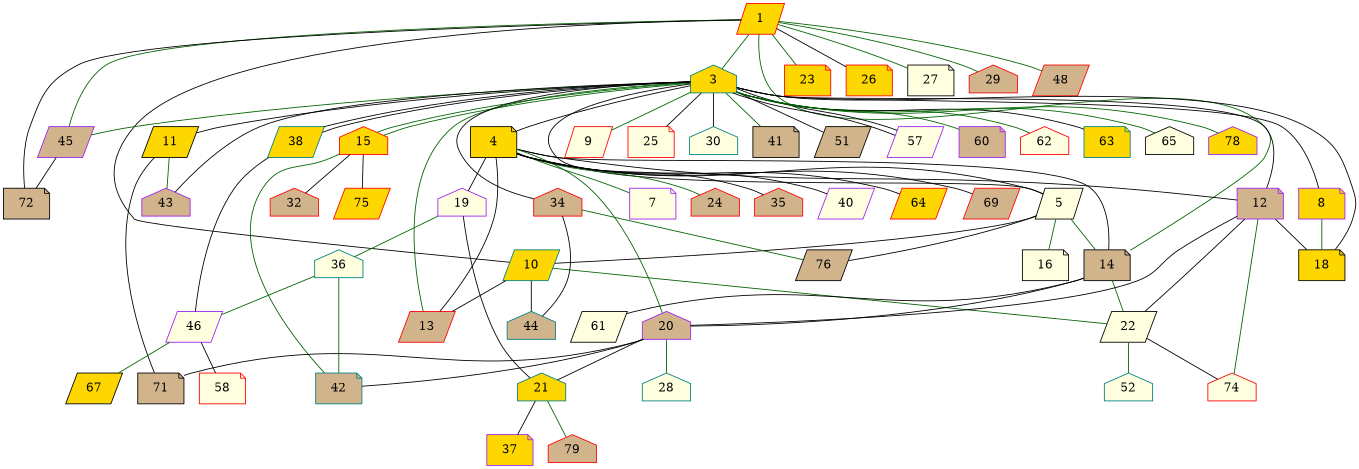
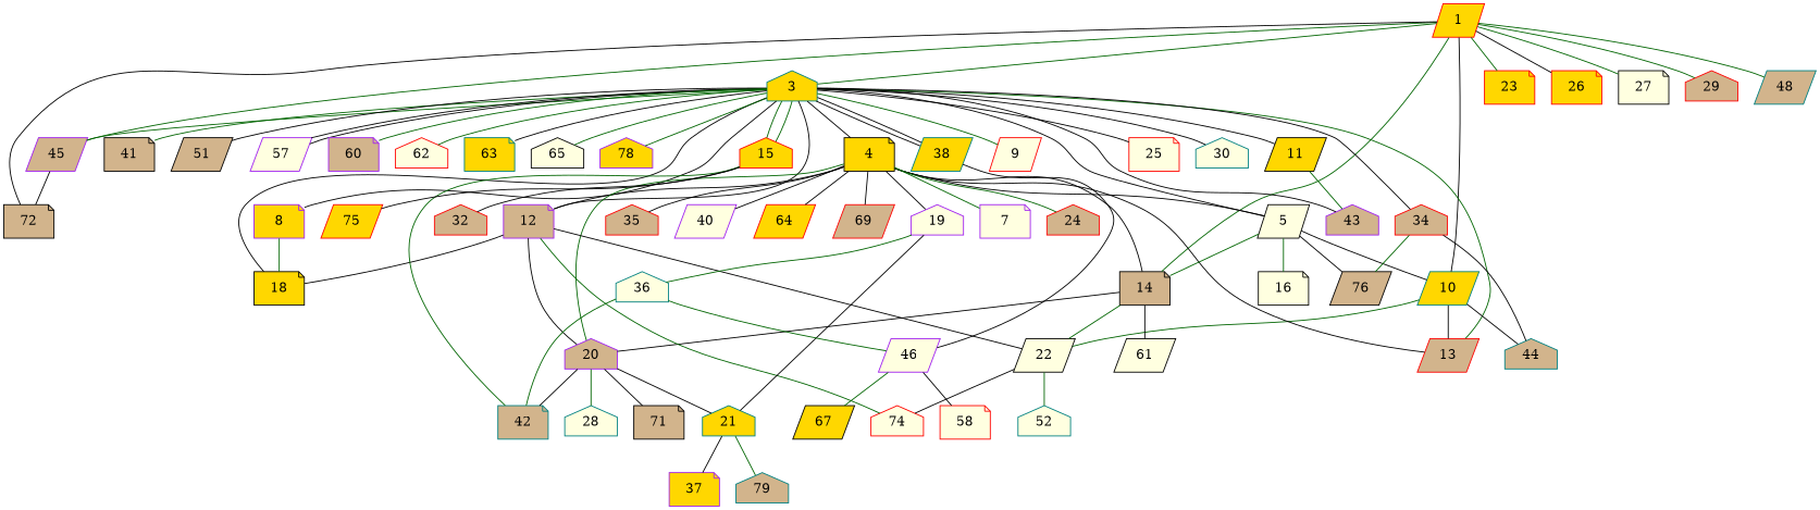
  graph {
    node [color=red fillcolor=tan shape=house style=filled]
    edge [color=black]
    1 [fillcolor=gold shape=parallelogram super="+2"]
    3 [color=teal fillcolor=gold super="+17"]
    10 [color=teal fillcolor=gold shape=parallelogram super="+66"]
    14 [color=black shape=note super="+39"]
    23 [fillcolor=gold shape=note]
    26 [fillcolor=gold shape=note]
    27 [color=black fillcolor=lightyellow shape=note]
    29
    45 [color=purple shape=parallelogram]
-   48 [shape=parallelogram]
+   48 [color=teal shape=parallelogram]
    72 [color=black shape=note]
    4 [color=black fillcolor=gold shape=note super="+6"]
    5 [color=black fillcolor=lightyellow shape=parallelogram super="+33"]
    8 [color=purple fillcolor=gold shape=note]
    9 [fillcolor=lightyellow shape=parallelogram]
    11 [color=black fillcolor=gold shape=parallelogram super="+31"]
    12 [color=purple shape=note super="+47"]
    13 [shape=parallelogram super="+50"]
    15 [fillcolor=gold super="+53"]
    18 [color=black fillcolor=gold shape=note]
    25 [fillcolor=lightyellow shape=note]
    30 [color=teal fillcolor=lightyellow]
    34 [super="+55"]
    38 [color=teal fillcolor=gold shape=parallelogram]
    41 [color=black shape=note]
    43 [color=purple]
    51 [color=black shape=parallelogram]
    57 [color=purple fillcolor=lightyellow shape=parallelogram]
    60 [color=purple shape=note super="+70"]
    62 [fillcolor=lightyellow]
    63 [color=teal fillcolor=gold shape=note]
    65 [color=black fillcolor=lightyellow]
    78 [color=purple fillcolor=gold]
    22 [color=black fillcolor=lightyellow shape=parallelogram super="+77"]
    44 [color=teal super="+73"]
    20 [color=purple super="+59"]
    61 [color=black fillcolor=lightyellow shape=parallelogram]
    7 [color=purple fillcolor=lightyellow shape=note]
    19 [color=purple fillcolor=lightyellow super="+68"]
    24
    35
    40 [color=purple fillcolor=lightyellow shape=parallelogram]
    64 [fillcolor=gold shape=parallelogram]
    69 [shape=parallelogram]
    16 [color=black fillcolor=lightyellow shape=note]
    76 [color=black shape=parallelogram]
    71 [color=black shape=note]
    74 [fillcolor=lightyellow]
    32
    42 [color=teal shape=note]
    75 [fillcolor=gold shape=parallelogram]
    46 [color=purple fillcolor=lightyellow shape=parallelogram super="+49"]
    21 [color=teal fillcolor=gold super="+54"]
    36 [color=teal fillcolor=lightyellow super="+56"]
    28 [color=teal fillcolor=lightyellow]
    52 [color=teal fillcolor=lightyellow]
    37 [color=purple fillcolor=gold shape=note]
-   79
+   79 [color=teal]
    58 [fillcolor=lightyellow shape=note]
    67 [color=black fillcolor=gold shape=parallelogram]
    1 -- 3 [color=darkgreen weight=2]
    1 -- 10
    1 -- 14 [color=darkgreen]
    1 -- 23 [color=darkgreen]
    1 -- 26
    1 -- 27 [color=darkgreen]
    1 -- 29 [color=darkgreen]
    1 -- 45 [color=darkgreen]
    1 -- 48 [color=darkgreen]
    1 -- 72
    3 -- 45 [color=darkgreen]
    3 -- 4
    3 -- 5
    3 -- 8
    3 -- 9 [color=darkgreen]
    3 -- 11
    3 -- 12
    3 -- 13 [color=darkgreen]
    3 -- 15 [color=darkgreen]
    3 -- 15 [color=darkgreen]
    3 -- 18
    3 -- 25
    3 -- 30
    3 -- 34
    3 -- 38
    3 -- 38
    3 -- 41 [color=darkgreen]
    3 -- 43
    3 -- 51
    3 -- 57
    3 -- 57
    3 -- 60 [color=darkgreen]
    3 -- 62 [color=darkgreen]
    3 -- 63
    3 -- 65 [color=darkgreen]
    3 -- 78 [color=darkgreen]
    10 -- 13
    10 -- 22 [color=darkgreen]
    10 -- 44
    14 -- 22 [color=darkgreen]
    14 -- 20
    14 -- 61
    45 -- 72
    4 -- 14
    4 -- 5
    4 -- 12
    4 -- 13
    4 -- 20 [color=darkgreen]
    4 -- 7 [color=darkgreen]
    4 -- 19
    4 -- 24 [color=darkgreen]
    4 -- 35
    4 -- 40
    4 -- 64
    4 -- 69
    5 -- 10
    5 -- 14 [color=darkgreen]
    5 -- 16 [color=darkgreen]
    5 -- 76
    8 -- 18 [color=darkgreen]
    11 -- 43 [color=darkgreen]
-   11 -- 71
    12 -- 18
    12 -- 22
    12 -- 20
    12 -- 74 [color=darkgreen]
    15 -- 32
    15 -- 42 [color=darkgreen]
    15 -- 75
    34 -- 44
    34 -- 76 [color=darkgreen]
    38 -- 46
    22 -- 74
    22 -- 52 [color=darkgreen]
    20 -- 71
    20 -- 42
    20 -- 21
    20 -- 28 [color=darkgreen]
    19 -- 21
    19 -- 36 [color=darkgreen]
    46 -- 58
    46 -- 67 [color=darkgreen]
    21 -- 37
    21 -- 79 [color=darkgreen]
    36 -- 42 [color=darkgreen]
    36 -- 46 [color=darkgreen]
  }
